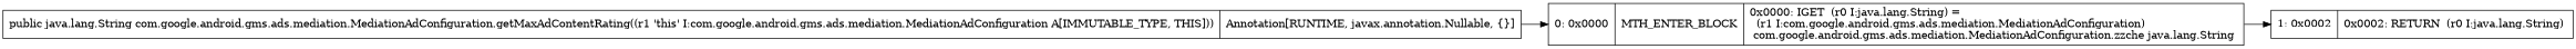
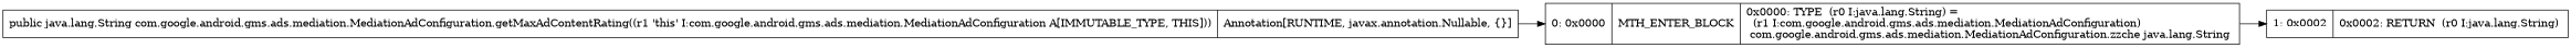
  digraph {
    rankdir=LR
    node [shape=record]
-   n1 [label="{0\:\ 0x0000|MTH_ENTER_BLOCK\l|0x0000: IGET  (r0 I:java.lang.String) = \l  (r1 I:com.google.android.gms.ads.mediation.MediationAdConfiguration)\l com.google.android.gms.ads.mediation.MediationAdConfiguration.zzche java.lang.String \l}"]
+   n1 [label="{0\:\ 0x0000|MTH_ENTER_BLOCK\l|0x0000: TYPE  (r0 I:java.lang.String) = \l  (r1 I:com.google.android.gms.ads.mediation.MediationAdConfiguration)\l com.google.android.gms.ads.mediation.MediationAdConfiguration.zzche java.lang.String \l}"]
    n2 [label="{1\:\ 0x0002|0x0002: RETURN  (r0 I:java.lang.String) \l}"]
    n3 [label="{public java.lang.String com.google.android.gms.ads.mediation.MediationAdConfiguration.getMaxAdContentRating((r1 'this' I:com.google.android.gms.ads.mediation.MediationAdConfiguration A[IMMUTABLE_TYPE, THIS]))  | Annotation[RUNTIME, javax.annotation.Nullable, \{\}]\l}"]
    n1 -> n2
    n3 -> n1
  }
